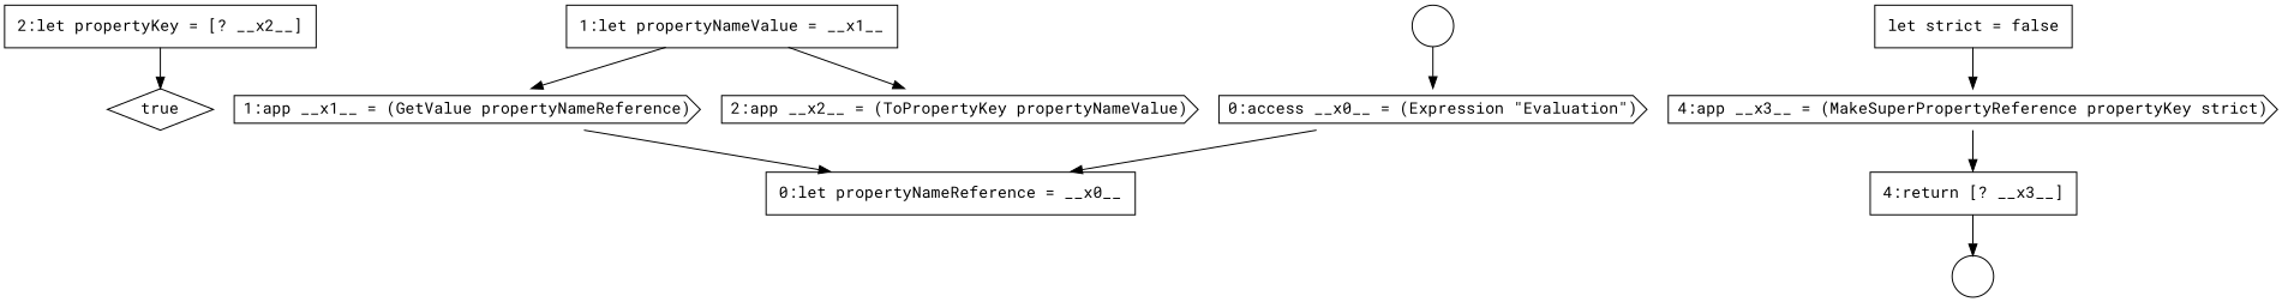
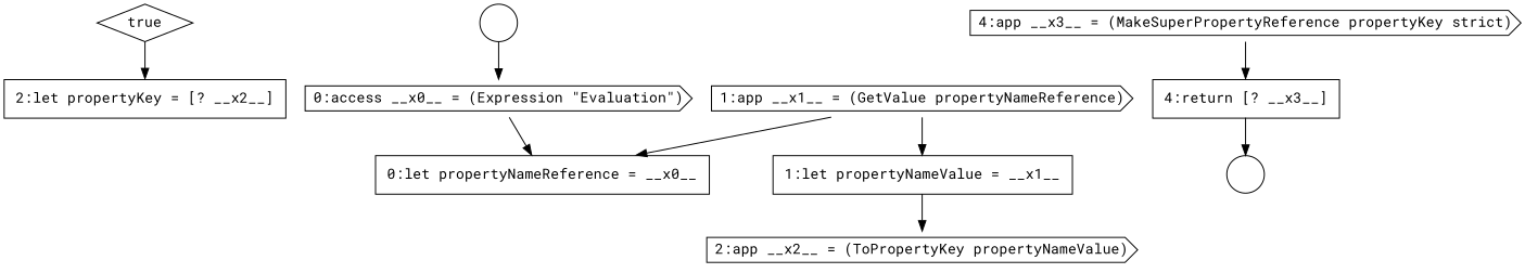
  digraph {
    fontname="Roboto Mono"
    node [color=black fillcolor=white fontname="Roboto Mono" shape=none style=filled]
    edge [color=black fontname="Roboto Mono"]
    n1 [label=<<font color="black">     <table border="0" cellborder="1" cellspacing="0" cellpadding="10">       <tr><td align="left">2:let propertyKey = [? __x2__]</td></tr>     </table>   </font>> margin=0]
    n2 [label=<<font color="black">true</font>> shape=diamond]
    n3 [label=<<font color="black">     <table border="0" cellborder="1" cellspacing="0" cellpadding="10">       <tr><td align="left">0:let propertyNameReference = __x0__</td></tr>     </table>   </font>> margin=0]
    n4 [label=<<font color="black">1:app __x1__ = (GetValue propertyNameReference)</font>> shape=cds]
    n5 [label=<<font color="black">     <table border="0" cellborder="1" cellspacing="0" cellpadding="10">       <tr><td align="left">1:let propertyNameValue = __x1__</td></tr>     </table>   </font>> margin=0]
    n6 [label=<<font color="black">0:access __x0__ = (Expression &quot;Evaluation&quot;)</font>> shape=cds]
    n7 [label=<<font color="black">4:app __x3__ = (MakeSuperPropertyReference propertyKey strict)</font>> shape=cds]
    n8 [label=<<font color="black">     <table border="0" cellborder="1" cellspacing="0" cellpadding="10">       <tr><td align="left">4:return [? __x3__]</td></tr>     </table>   </font>> margin=0]
    n9 [label=" " shape=circle]
    n10 [label=<<font color="black">2:app __x2__ = (ToPropertyKey propertyNameValue)</font>> shape=cds]
-   n11 [label=<<font color="black">     <table border="0" cellborder="1" cellspacing="0" cellpadding="10">       <tr><td align="left">let strict = false</td></tr>     </table>   </font>> margin=0]
    n12 [label=" " shape=circle]
-   n1 -> n2
+   n2 -> n1
    n4 -> n3
-   n5 -> n4
+   n4 -> n5
    n5 -> n10
    n6 -> n3
    n7 -> n8
    n8 -> n9
-   n11 -> n7
    n12 -> n6
  }
